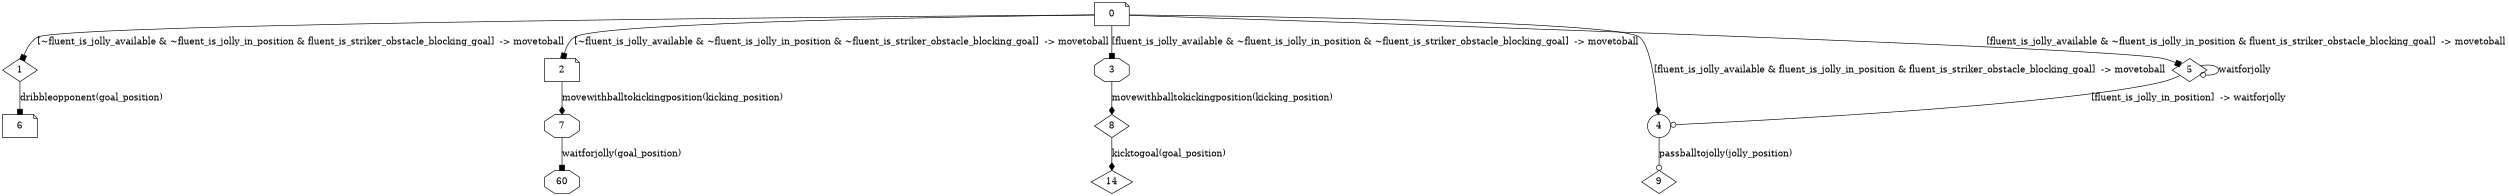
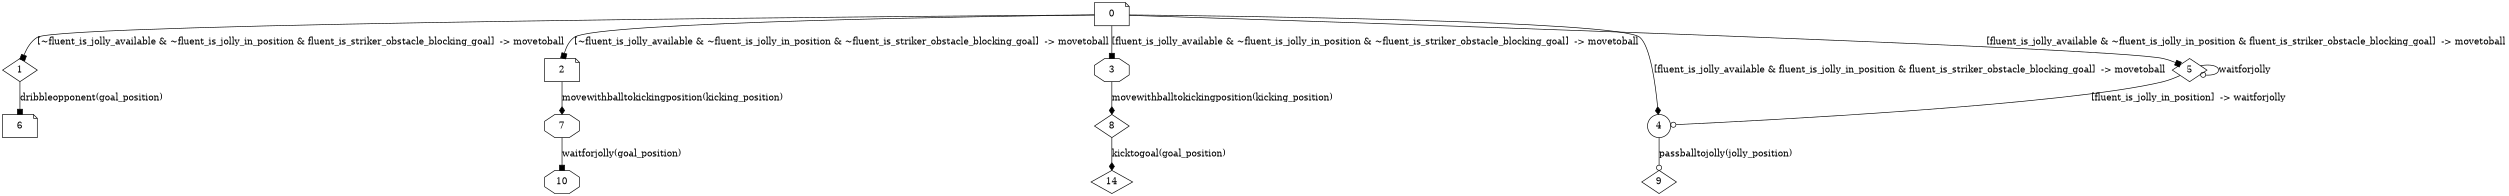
  strict digraph {
    node [color=black shape=diamond]
    edge [arrowhead=box color=black]
    0 [shape=note]
    1
    2 [shape=note]
    3 [shape=octagon]
    4 [shape=circle]
    5
    6 [shape=note]
    7 [shape=octagon]
    8
    9
-   10 [shape=octagon label=60]
+   10 [shape=octagon]
    n12 [label=14]
    0 -> 1 [label="[~fluent_is_jolly_available & ~fluent_is_jolly_in_position & fluent_is_striker_obstacle_blocking_goal]  -> movetoball"]
    0 -> 2 [label="[~fluent_is_jolly_available & ~fluent_is_jolly_in_position & ~fluent_is_striker_obstacle_blocking_goal]  -> movetoball"]
    0 -> 3 [label="[fluent_is_jolly_available & ~fluent_is_jolly_in_position & ~fluent_is_striker_obstacle_blocking_goal]  -> movetoball"]
    0 -> 4 [arrowhead=diamond label="[fluent_is_jolly_available & fluent_is_jolly_in_position & fluent_is_striker_obstacle_blocking_goal]  -> movetoball"]
    0 -> 5 [label="[fluent_is_jolly_available & ~fluent_is_jolly_in_position & fluent_is_striker_obstacle_blocking_goal]  -> movetoball"]
    1 -> 6 [label="dribbleopponent(goal_position)"]
    2 -> 7 [arrowhead=diamond label="movewithballtokickingposition(kicking_position)"]
    3 -> 8 [arrowhead=diamond label="movewithballtokickingposition(kicking_position)"]
    4 -> 9 [arrowhead=odot label="passballtojolly(jolly_position)"]
    5 -> 4 [arrowhead=odot label="[fluent_is_jolly_in_position]  -> waitforjolly"]
    5 -> 5 [arrowhead=odot label=waitforjolly]
    7 -> 10 [label="waitforjolly(goal_position)"]
    8 -> n12 [arrowhead=diamond label="kicktogoal(goal_position)"]
  }
